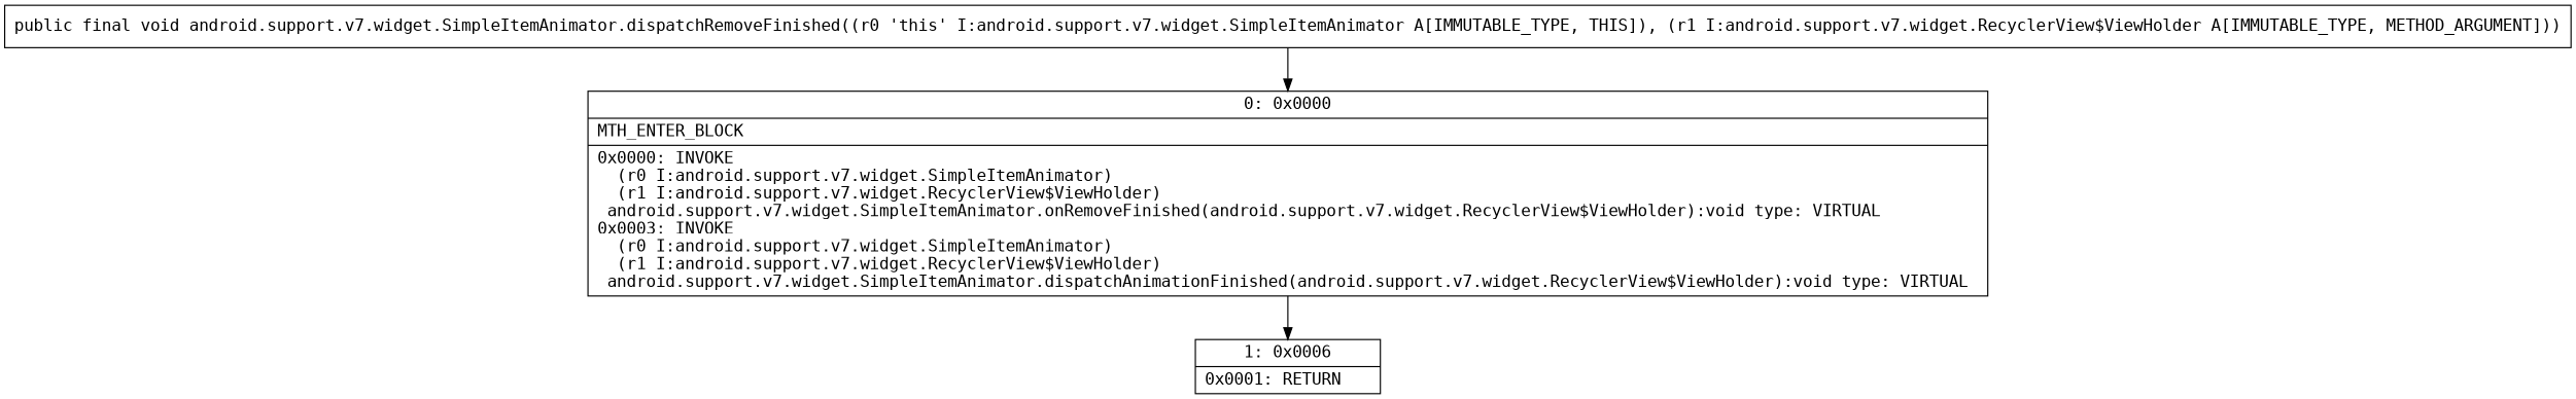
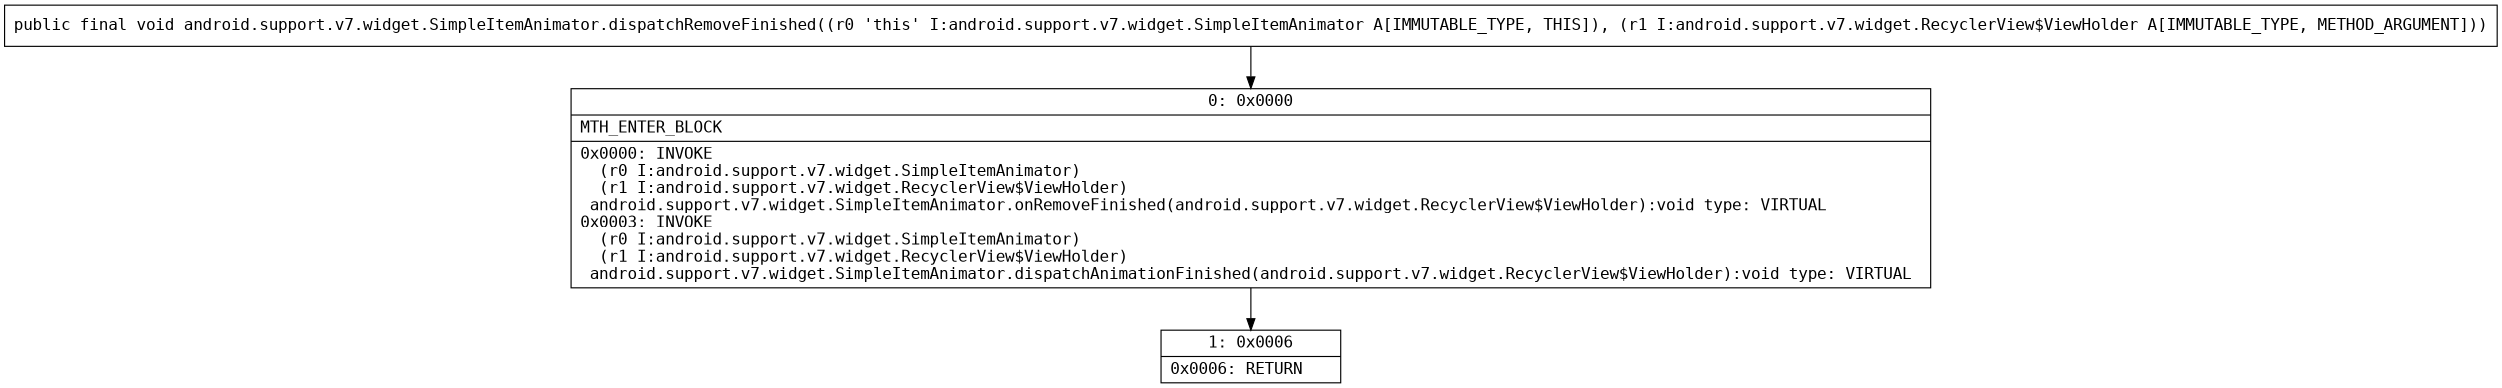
  digraph {
    fontname="DejaVu Sans Mono"
    node [shape=record fontname="DejaVu Sans Mono"]
    edge [fontname="DejaVu Sans Mono"]
    n1 [label="{0\:\ 0x0000|MTH_ENTER_BLOCK\l|0x0000: INVOKE  \l  (r0 I:android.support.v7.widget.SimpleItemAnimator)\l  (r1 I:android.support.v7.widget.RecyclerView$ViewHolder)\l android.support.v7.widget.SimpleItemAnimator.onRemoveFinished(android.support.v7.widget.RecyclerView$ViewHolder):void type: VIRTUAL \l0x0003: INVOKE  \l  (r0 I:android.support.v7.widget.SimpleItemAnimator)\l  (r1 I:android.support.v7.widget.RecyclerView$ViewHolder)\l android.support.v7.widget.SimpleItemAnimator.dispatchAnimationFinished(android.support.v7.widget.RecyclerView$ViewHolder):void type: VIRTUAL \l}"]
-   n2 [label="{1\:\ 0x0006|0x0001: RETURN   \l}"]
+   n2 [label="{1\:\ 0x0006|0x0006: RETURN   \l}"]
    n3 [label="{public final void android.support.v7.widget.SimpleItemAnimator.dispatchRemoveFinished((r0 'this' I:android.support.v7.widget.SimpleItemAnimator A[IMMUTABLE_TYPE, THIS]), (r1 I:android.support.v7.widget.RecyclerView$ViewHolder A[IMMUTABLE_TYPE, METHOD_ARGUMENT])) }"]
    n1 -> n2
    n3 -> n1
  }
